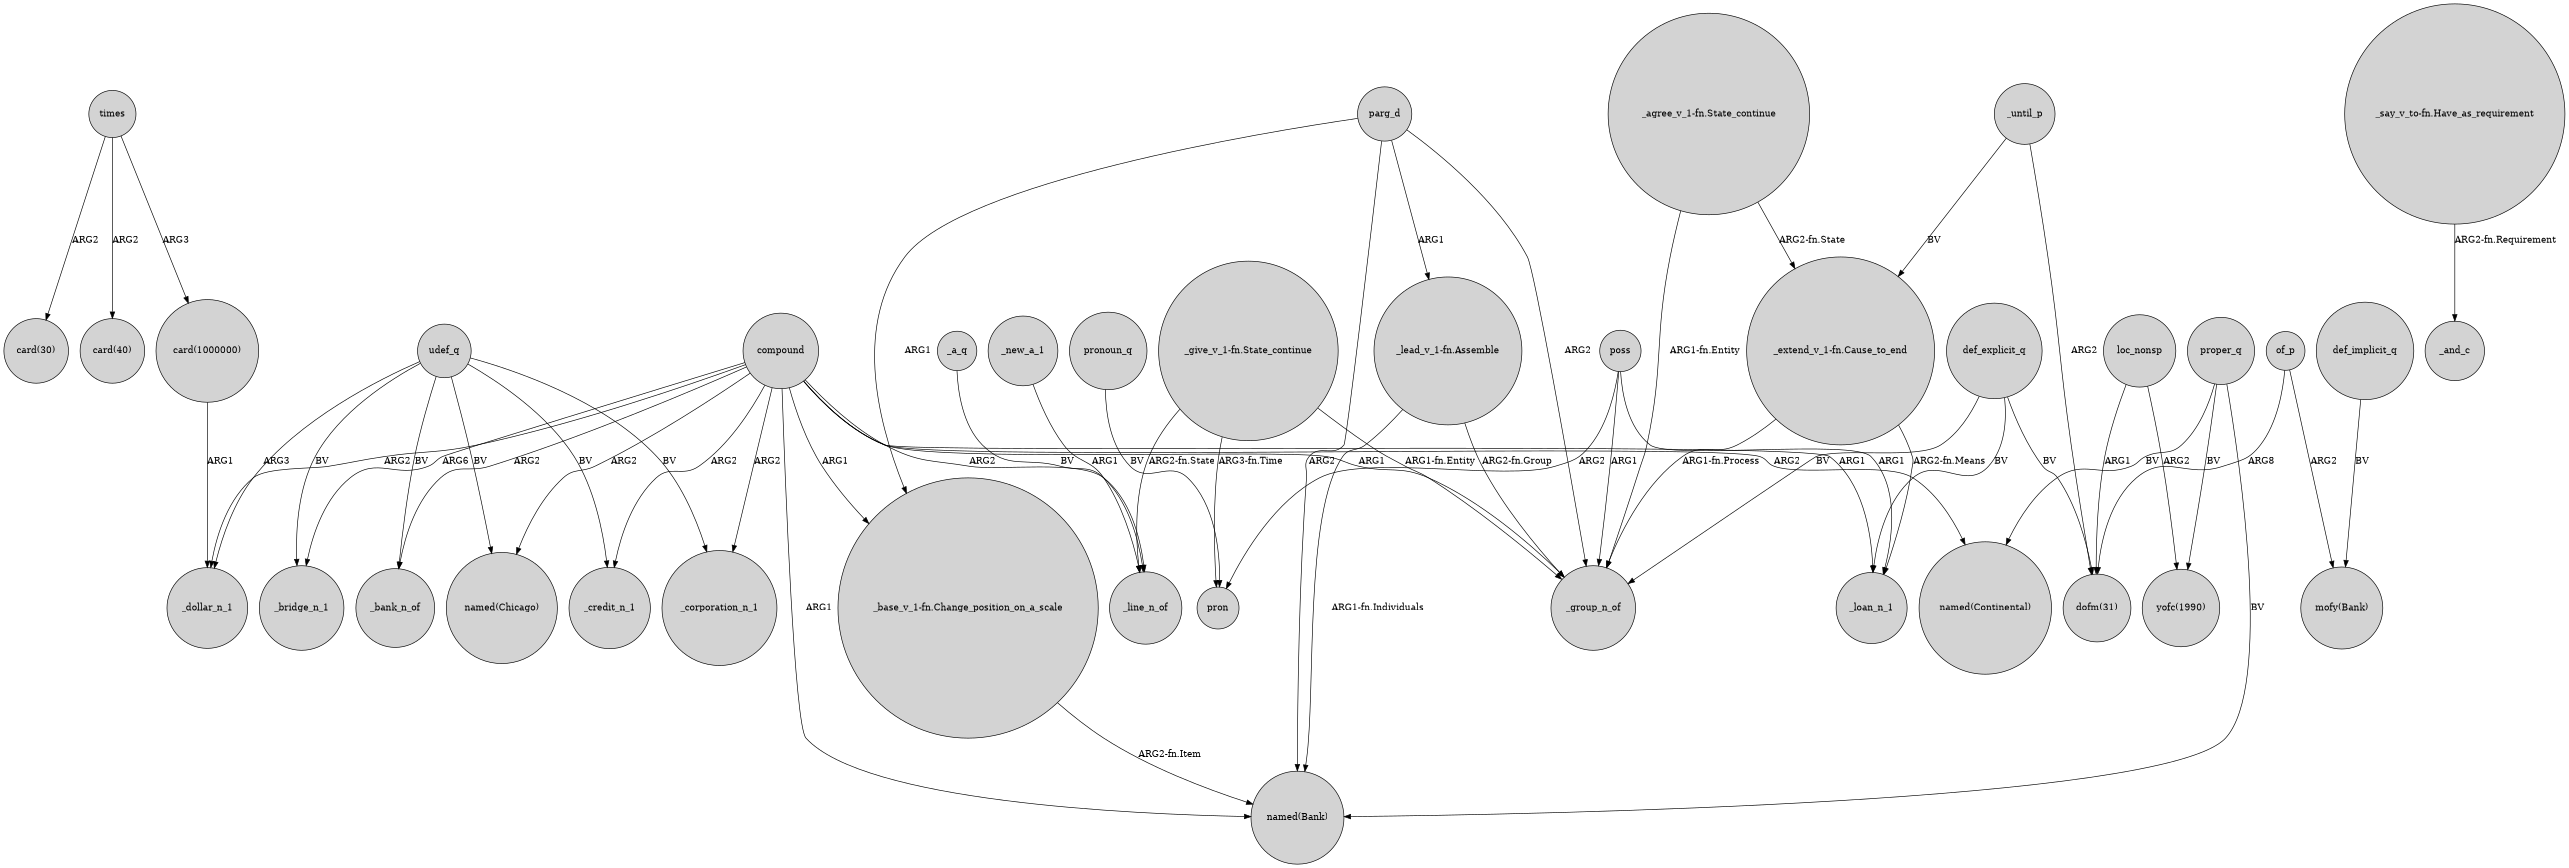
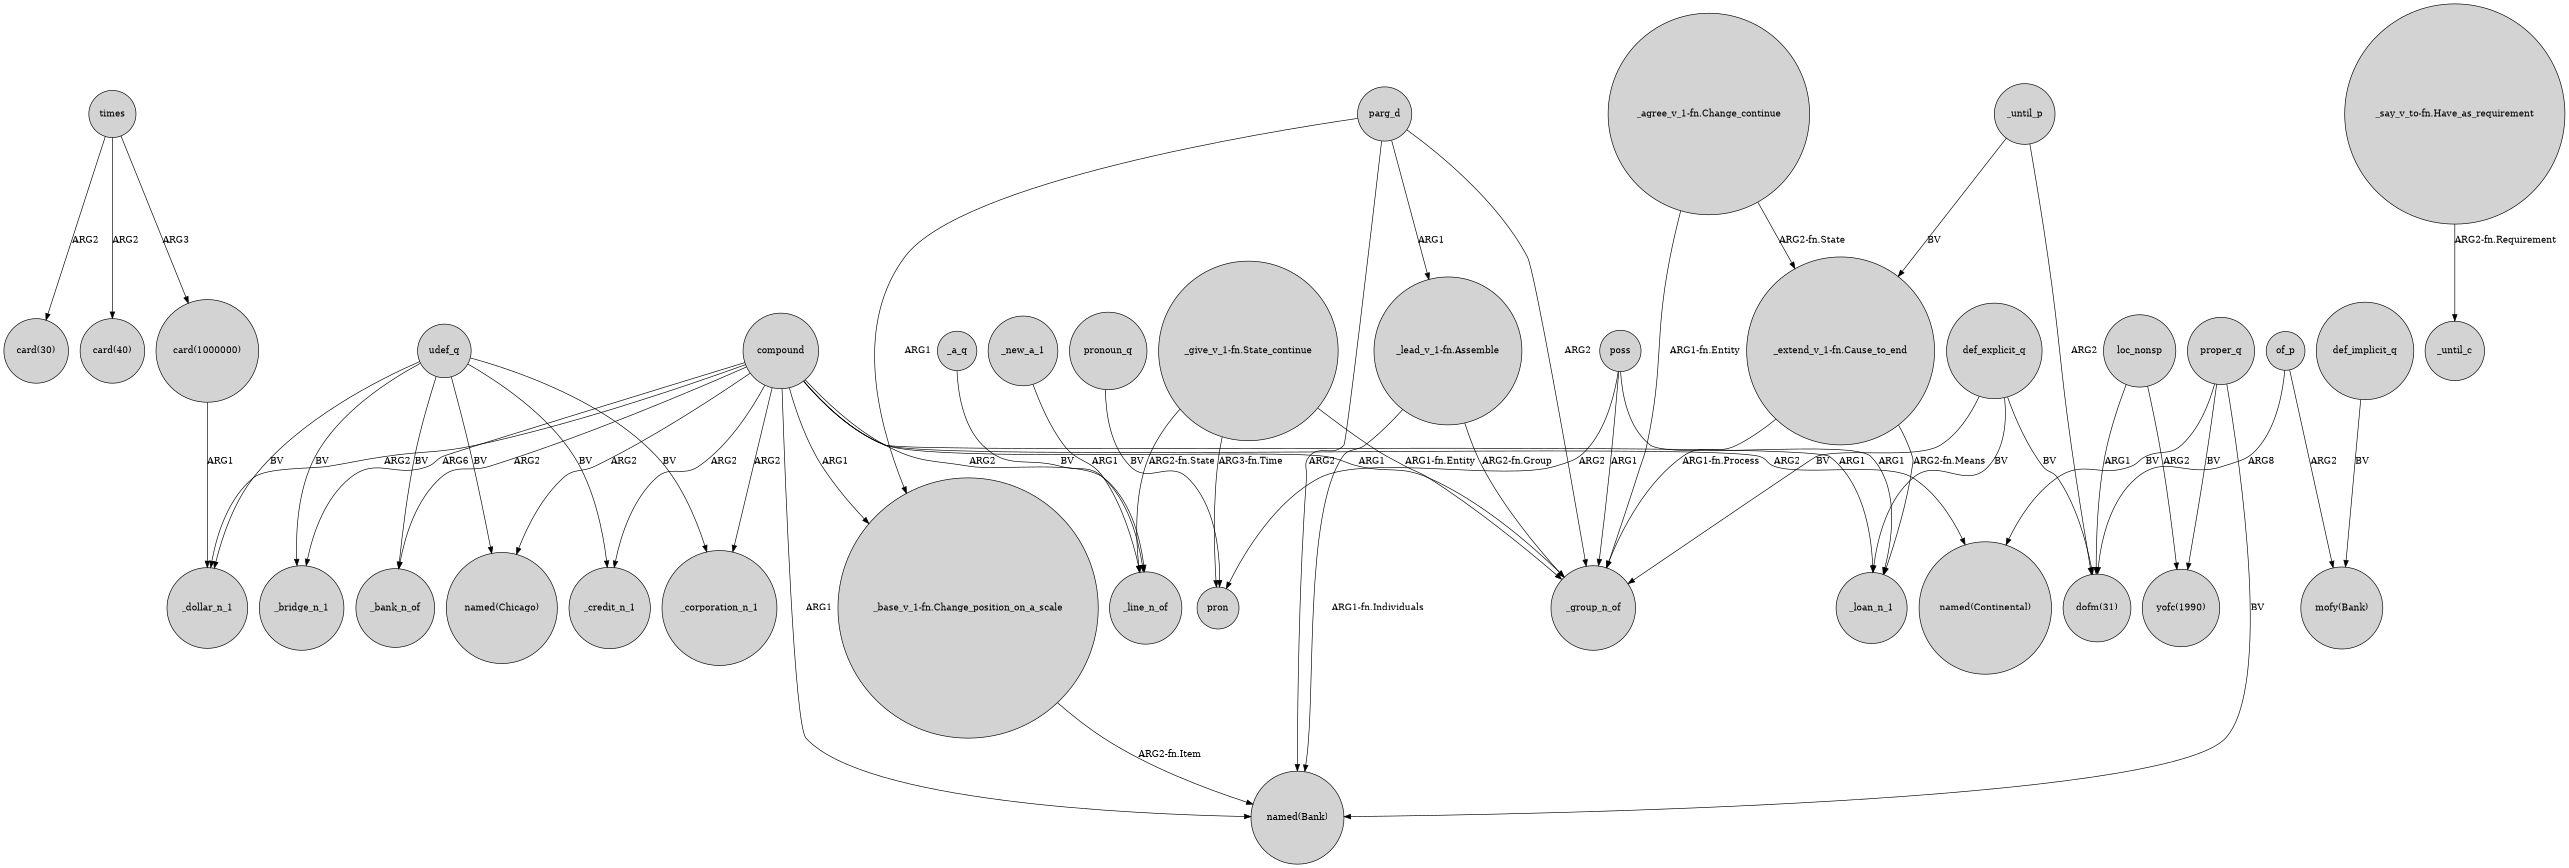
  digraph {
    node [shape=circle style=filled]
    udef_q
    _bridge_n_1
    _bank_n_of
    _dollar_n_1
    "named(Chicago)"
    _credit_n_1
    _corporation_n_1
    "_give_v_1-fn.State_continue"
    pron
    _line_n_of
    _group_n_of
    _a_q
    proper_q
    "named(Continental)"
    "named(Bank)"
    "yofc(1990)"
    parg_d
    "_lead_v_1-fn.Assemble"
    "_base_v_1-fn.Change_position_on_a_scale"
    def_explicit_q
    _loan_n_1
    "dofm(31)"
    of_p
    n24 [label="mofy(Bank)"]
    def_implicit_q
    compound
    _until_p
    "_extend_v_1-fn.Cause_to_end"
    times
    "card(1000000)"
    "card(30)"
    "card(40)"
    "_say_v_to-fn.Have_as_requirement"
-   _and_c
+   _and_c [label=_until_c]
    pronoun_q
    _new_a_1
    poss
-   "_agree_v_1-fn.State_continue"
+   "_agree_v_1-fn.State_continue" [label="_agree_v_1-fn.Change_continue"]
    loc_nonsp
    udef_q -> _bridge_n_1 [label=BV]
    udef_q -> _bank_n_of [label=BV]
-   udef_q -> _dollar_n_1 [label=ARG3]
+   udef_q -> _dollar_n_1 [label=BV]
    udef_q -> "named(Chicago)" [label=BV]
    udef_q -> _credit_n_1 [label=BV]
    udef_q -> _corporation_n_1 [label=BV]
    "_give_v_1-fn.State_continue" -> pron [label="ARG3-fn.Time"]
    "_give_v_1-fn.State_continue" -> _line_n_of [label="ARG2-fn.State"]
    "_give_v_1-fn.State_continue" -> _group_n_of [label="ARG1-fn.Entity"]
    _a_q -> _line_n_of [label=BV]
    proper_q -> "named(Continental)" [label=BV]
    proper_q -> "named(Bank)" [label=BV]
    proper_q -> "yofc(1990)" [label=BV]
    parg_d -> _group_n_of [label=ARG2]
    parg_d -> "named(Bank)" [label=ARG2]
    parg_d -> "_lead_v_1-fn.Assemble" [label=ARG1]
    parg_d -> "_base_v_1-fn.Change_position_on_a_scale" [label=ARG1]
    "_lead_v_1-fn.Assemble" -> _group_n_of [label="ARG2-fn.Group"]
    "_lead_v_1-fn.Assemble" -> "named(Bank)" [label="ARG1-fn.Individuals"]
    "_base_v_1-fn.Change_position_on_a_scale" -> "named(Bank)" [label="ARG2-fn.Item"]
    def_explicit_q -> _group_n_of [label=BV]
    def_explicit_q -> _loan_n_1 [label=BV]
    def_explicit_q -> "dofm(31)" [label=BV]
    of_p -> "dofm(31)" [label=ARG8]
    of_p -> n24 [label=ARG2]
    def_implicit_q -> n24 [label=BV]
    compound -> _bridge_n_1 [label=ARG6]
    compound -> _bank_n_of [label=ARG2]
    compound -> _dollar_n_1 [label=ARG2]
    compound -> "named(Chicago)" [label=ARG2]
    compound -> _credit_n_1 [label=ARG2]
    compound -> _corporation_n_1 [label=ARG2]
    compound -> _line_n_of [label=ARG2]
    compound -> _group_n_of [label=ARG1]
    compound -> "named(Continental)" [label=ARG2]
    compound -> "named(Bank)" [label=ARG1]
    compound -> "_base_v_1-fn.Change_position_on_a_scale" [label=ARG1]
    compound -> _loan_n_1 [label=ARG1]
    _until_p -> "dofm(31)" [label=ARG2]
    _until_p -> "_extend_v_1-fn.Cause_to_end" [label=BV]
    "_extend_v_1-fn.Cause_to_end" -> _group_n_of [label="ARG1-fn.Process"]
    "_extend_v_1-fn.Cause_to_end" -> _loan_n_1 [label="ARG2-fn.Means"]
    times -> "card(1000000)" [label=ARG3]
    times -> "card(30)" [label=ARG2]
    times -> "card(40)" [label=ARG2]
    "card(1000000)" -> _dollar_n_1 [label=ARG1]
    "_say_v_to-fn.Have_as_requirement" -> _and_c [label="ARG2-fn.Requirement"]
    pronoun_q -> pron [label=BV]
    _new_a_1 -> _line_n_of [label=ARG1]
    poss -> pron [label=ARG2]
    poss -> _group_n_of [label=ARG1]
    poss -> _loan_n_1 [label=ARG1]
    "_agree_v_1-fn.State_continue" -> _group_n_of [label="ARG1-fn.Entity"]
    "_agree_v_1-fn.State_continue" -> "_extend_v_1-fn.Cause_to_end" [label="ARG2-fn.State"]
    loc_nonsp -> "yofc(1990)" [label=ARG2]
    loc_nonsp -> "dofm(31)" [label=ARG1]
  }
